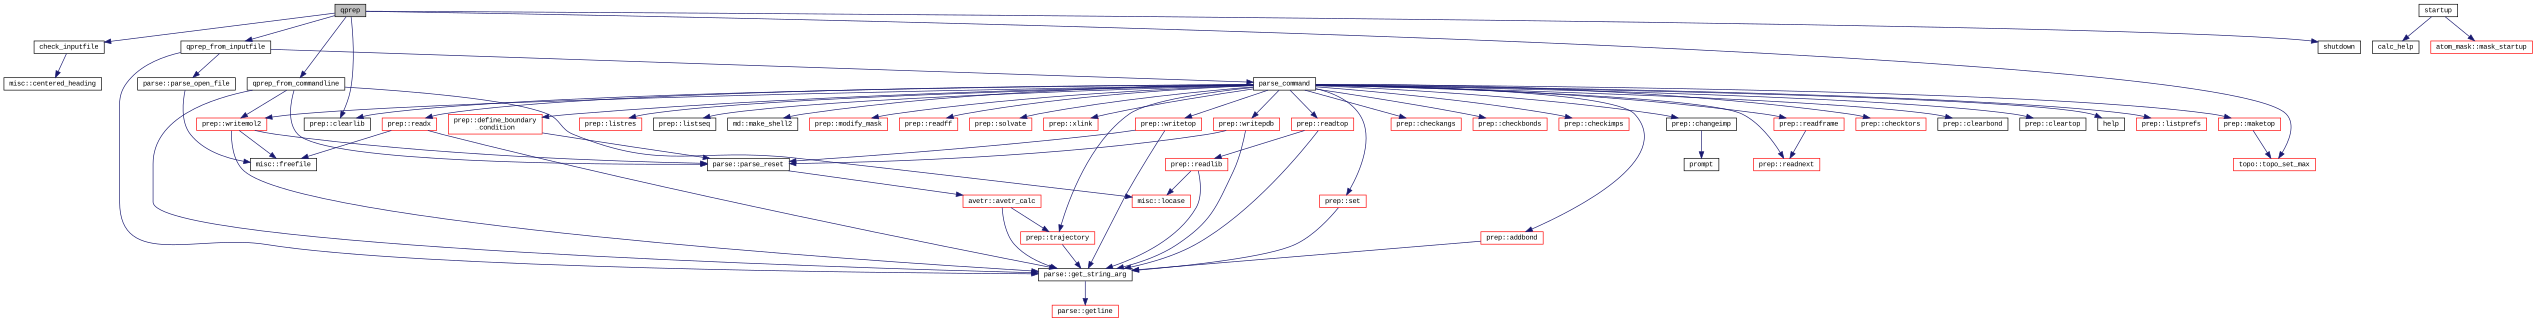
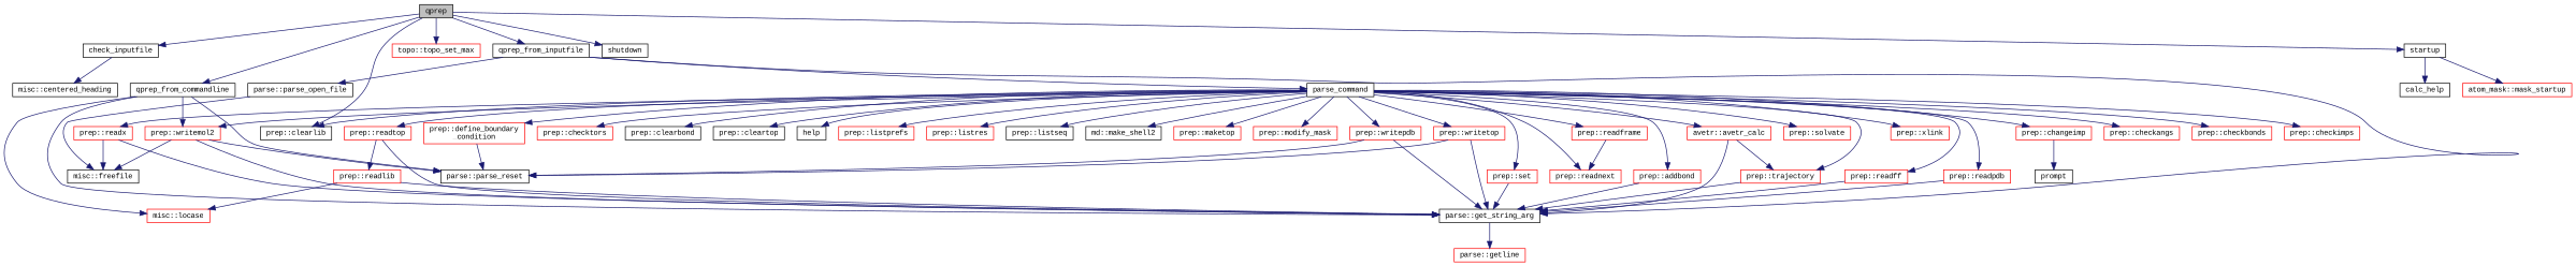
  digraph {
    fontname="Liberation Mono"
    rankdir=TB
    node [color=red fillcolor=white fontname="Liberation Mono" fontsize=10 shape=record style=filled]
    edge [color=midnightblue fontname="Liberation Mono" fontsize=10 labelfontname=Helvetica labelfontsize=10 style=solid]
    n1 [color=black fillcolor=grey75 fontcolor=black height=0.2 label=qprep width=0.4]
    n2 [color=black height=0.2 label=check_inputfile width=0.4]
    n3 [color=black height=0.2 label="prep::clearlib" width=0.4]
    n4 [color=black height=0.2 label=qprep_from_commandline width=0.4]
    n5 [height=0.2 label="topo::topo_set_max" width=0.4]
    n6 [color=black height=0.2 label=qprep_from_inputfile width=0.4]
    n7 [color=black height=0.2 label=shutdown width=0.4]
    n8 [color=black height=0.2 label=startup width=0.4]
    n9 [color=black height=0.2 label="misc::centered_heading" width=0.4]
    n10 [color=black height=0.2 label="parse::parse_reset" width=0.4]
    n11 [color=black height=0.2 label="parse::get_string_arg" width=0.4]
    n12 [height=0.2 label="misc::locase" width=0.4]
    n13 [height=0.2 label="prep::writemol2" width=0.4]
    n14 [color=black height=0.2 label=parse_command width=0.4]
    n15 [color=black height=0.2 label="parse::parse_open_file" width=0.4]
    n16 [color=black height=0.2 label=calc_help width=0.4]
    n17 [height=0.2 label="atom_mask::mask_startup" width=0.4]
    n18 [height=0.2 label="parse::getline" width=0.4]
    n19 [height=0.2 label="prep::addbond" width=0.4]
    n20 [height=0.2 label="avetr::avetr_calc" width=0.4]
    n21 [height=0.2 label="prep::trajectory" width=0.4]
-   n22 [color=black height=0.2 label="prep::changeimp" width=0.4]
+   n22 [height=0.2 label="prep::changeimp" width=0.4]
    n23 [height=0.2 label="prep::checkangs" width=0.4]
    n24 [height=0.2 label="prep::checkbonds" width=0.4]
    n25 [height=0.2 label="prep::checkimps" width=0.4]
    n26 [height=0.2 label="prep::checktors" width=0.4]
    n27 [color=black height=0.2 label="prep::clearbond" width=0.4]
    n28 [color=black height=0.2 label="prep::cleartop" width=0.4]
    n29 [height=0.2 label="prep::define_boundary\l_condition" width=0.4]
    n30 [color=black height=0.2 label=help width=0.4]
    n31 [height=0.2 label="prep::listprefs" width=0.4]
    n32 [height=0.2 label="prep::listres" width=0.4]
    n33 [color=black height=0.2 label="prep::listseq" width=0.4]
    n34 [color=black height=0.2 label="md::make_shell2" width=0.4]
    n35 [height=0.2 label="prep::maketop" width=0.4]
    n36 [height=0.2 label="prep::modify_mask" width=0.4]
    n37 [height=0.2 label="prep::readff" width=0.4]
    n38 [height=0.2 label="prep::readframe" width=0.4]
    n39 [height=0.2 label="prep::readnext" width=0.4]
+   n40 [height=0.2 label="prep::readpdb" width=0.4]
    n41 [height=0.2 label="prep::readtop" width=0.4]
    n42 [height=0.2 label="prep::readx" width=0.4]
    n43 [height=0.2 label="prep::set" width=0.4]
    n44 [height=0.2 label="prep::solvate" width=0.4]
    n45 [height=0.2 label="prep::writepdb" width=0.4]
    n46 [height=0.2 label="prep::writetop" width=0.4]
    n47 [height=0.2 label="prep::xlink" width=0.4]
    n48 [color=black height=0.2 label=prompt width=0.4]
    n49 [height=0.2 label="prep::readlib" width=0.4]
    n50 [color=black height=0.2 label="misc::freefile" width=0.4]
    n1 -> n2
    n1 -> n3
    n1 -> n4
    n1 -> n5
    n1 -> n6
    n1 -> n7
+   n1 -> n8
    n2 -> n9
    n4 -> n10
    n4 -> n11
    n4 -> n12
    n4 -> n13
    n6 -> n11
    n6 -> n14
    n6 -> n15
    n8 -> n16
    n8 -> n17
    n11 -> n18
    n13 -> n10
    n13 -> n11
    n13 -> n50
    n14 -> n3
    n14 -> n13
    n14 -> n19
-   n10 -> n20
+   n14 -> n20
    n14 -> n21
    n14 -> n22
    n14 -> n23
    n14 -> n24
    n14 -> n25
    n14 -> n26
    n14 -> n27
    n14 -> n28
    n14 -> n29
    n14 -> n30
    n14 -> n31
    n14 -> n32
    n14 -> n33
    n14 -> n34
    n14 -> n35
    n14 -> n36
    n14 -> n37
    n14 -> n38
    n14 -> n39
+   n14 -> n40
    n14 -> n41
    n14 -> n42
    n14 -> n43
    n14 -> n44
    n14 -> n45
    n14 -> n46
    n14 -> n47
    n15 -> n50
    n19 -> n11
    n20 -> n11
    n20 -> n21
    n21 -> n11
    n22 -> n48
    n29 -> n10
-   n35 -> n5
+   n37 -> n11
    n38 -> n39
+   n40 -> n11
    n41 -> n11
    n41 -> n49
    n42 -> n11
    n42 -> n50
    n43 -> n11
    n45 -> n10
    n45 -> n11
    n46 -> n10
    n46 -> n11
    n49 -> n11
    n49 -> n12
  }
